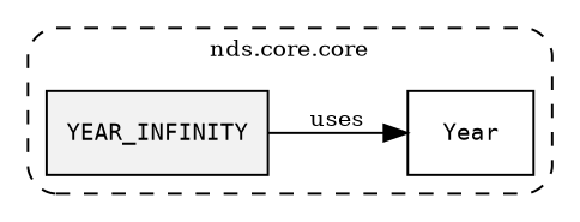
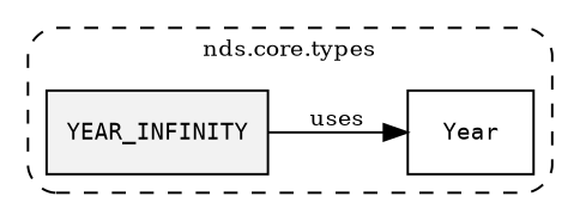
  digraph {
    fontsize=10
    rankdir=LR
    node [fontsize=10 shape=box]
    n1 [fillcolor="#0000000D" label=<<font face="monospace"><table align="center" border="0" cellspacing="0" cellpadding="0"><tr><td href="../../../content/packages/nds.core.types.html#Constant-YEAR_INFINITY" title="Constant defined in nds.core.types">YEAR_INFINITY</td></tr></table></font>> style=filled]
    n2 [label=<<font face="monospace"><table align="center" border="0" cellspacing="0" cellpadding="0"><tr><td href="../../../content/packages/nds.core.types.html#Subtype-Year" title="Subtype defined in nds.core.types">Year</td></tr></table></font>>]
    subgraph cluster_1 {
-     label="nds.core.core"
+     label="nds.core.types"
      style="dashed, rounded"
      n1
      n2
    }
    n1 -> n2 [fontsize=10 label=uses]
  }
